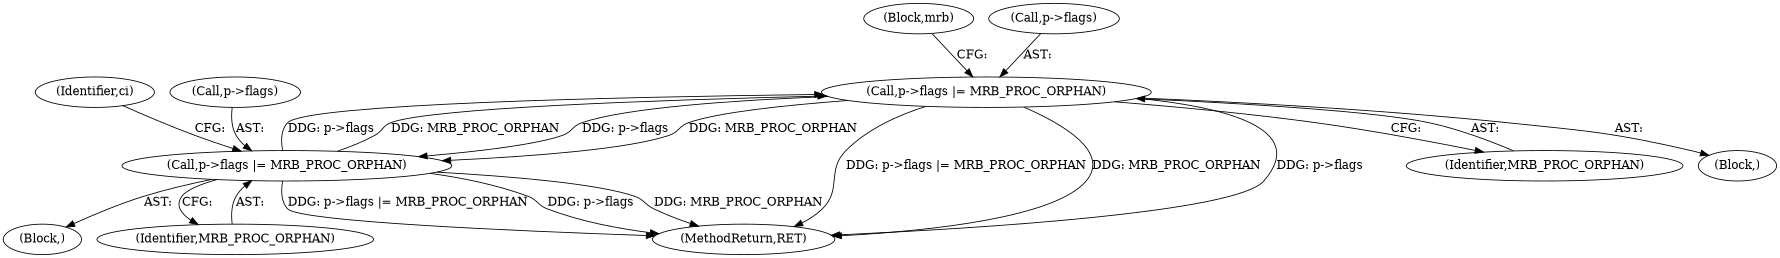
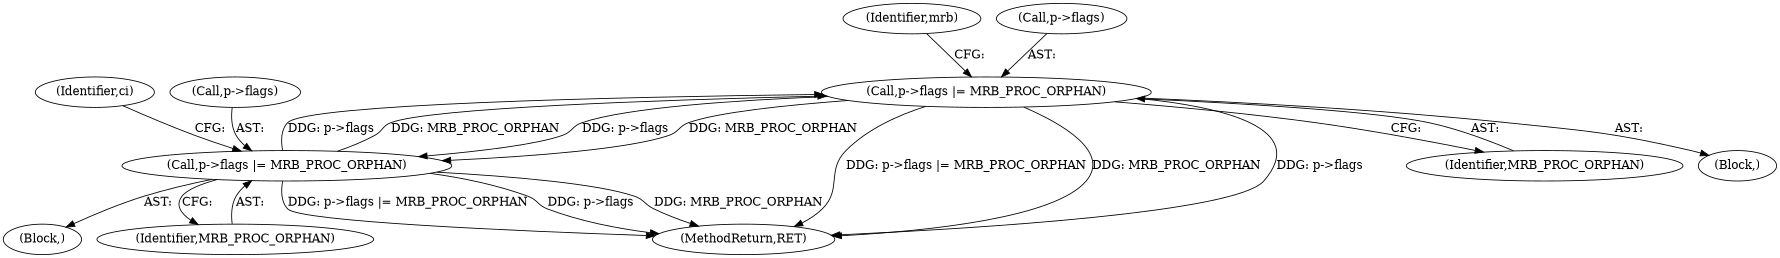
  digraph {
    n1 [label="(Call,p->flags |= MRB_PROC_ORPHAN)"]
    n2 [label="(Call,p->flags |= MRB_PROC_ORPHAN)"]
    n3 [label="(MethodReturn,RET)"]
    n4 [label="(Identifier,MRB_PROC_ORPHAN)"]
    n5 [label="(Block,)"]
    n6 [label="(Block,)"]
    n7 [label="(Identifier,MRB_PROC_ORPHAN)"]
    n8 [label="(Identifier,ci)"]
-   n9 [label="(Block,mrb)"]
+   n9 [label="(Identifier,mrb)"]
    n10 [label="(Call,p->flags)"]
    n11 [label="(Call,p->flags)"]
    n1 -> n2 [label="DDG: p->flags"]
    n1 -> n2 [label="DDG: MRB_PROC_ORPHAN"]
    n1 -> n3 [label="DDG: p->flags |= MRB_PROC_ORPHAN"]
    n1 -> n3 [label="DDG: MRB_PROC_ORPHAN"]
    n1 -> n3 [label="DDG: p->flags"]
    n1 -> n4 [label="CFG: "]
    n1 -> n5 [label="AST: "]
    n2 -> n1 [label="DDG: p->flags"]
    n2 -> n1 [label="DDG: MRB_PROC_ORPHAN"]
    n2 -> n3 [label="DDG: p->flags |= MRB_PROC_ORPHAN"]
    n2 -> n3 [label="DDG: p->flags"]
    n2 -> n3 [label="DDG: MRB_PROC_ORPHAN"]
    n2 -> n6 [label="AST: "]
    n2 -> n7 [label="CFG: "]
    n4 -> n1 [label="AST: "]
    n7 -> n2 [label="AST: "]
    n8 -> n2 [label="CFG: "]
    n9 -> n1 [label="CFG: "]
    n10 -> n2 [label="AST: "]
    n11 -> n1 [label="AST: "]
  }
